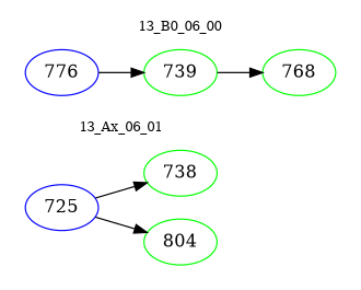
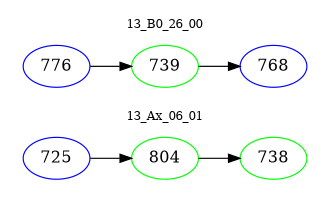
  digraph {
    rankdir=LR
    node [color=blue]
    edge [color=black]
    n1 [label=725]
    n2 [color=green label=804]
    n3 [color=green label=738]
    n4 [label=776]
    n5 [color=green label=739]
-   n6 [color=green label=768]
+   n6 [label=768]
    subgraph cluster_1 {
      color=white
      fontsize=10
      label="13_Ax_06_01"
      n1
      n2
      n3
    }
    subgraph cluster_2 {
      color=white
      fontsize=10
-     label="13_B0_06_00"
+     label="13_B0_26_00"
      n4
      n5
      n6
    }
    n1 -> n2
-   n1 -> n3
+   n2 -> n3
    n4 -> n5
    n5 -> n6
  }
